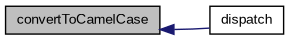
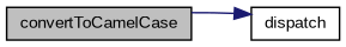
  digraph {
    rankdir=LR
    fontname="Liberation Sans"
    node [color=black fontname="Liberation Sans" fontsize=10 shape=record style=filled]
    n1 [fillcolor=grey75 fontcolor=black height=0.2 label=convertToCamelCase width=0.4]
    n2 [fillcolor=white height=0.2 label=dispatch width=0.4]
-   n1 -> n2 [color=midnightblue dir=back fontname="Liberation Sans" fontsize=10 labelfontname=Helvetica labelfontsize=10 style=solid]
+   n2 -> n1 [color=midnightblue dir=back fontname="Liberation Sans" fontsize=10 labelfontname=Helvetica labelfontsize=10 style=solid]
  }
